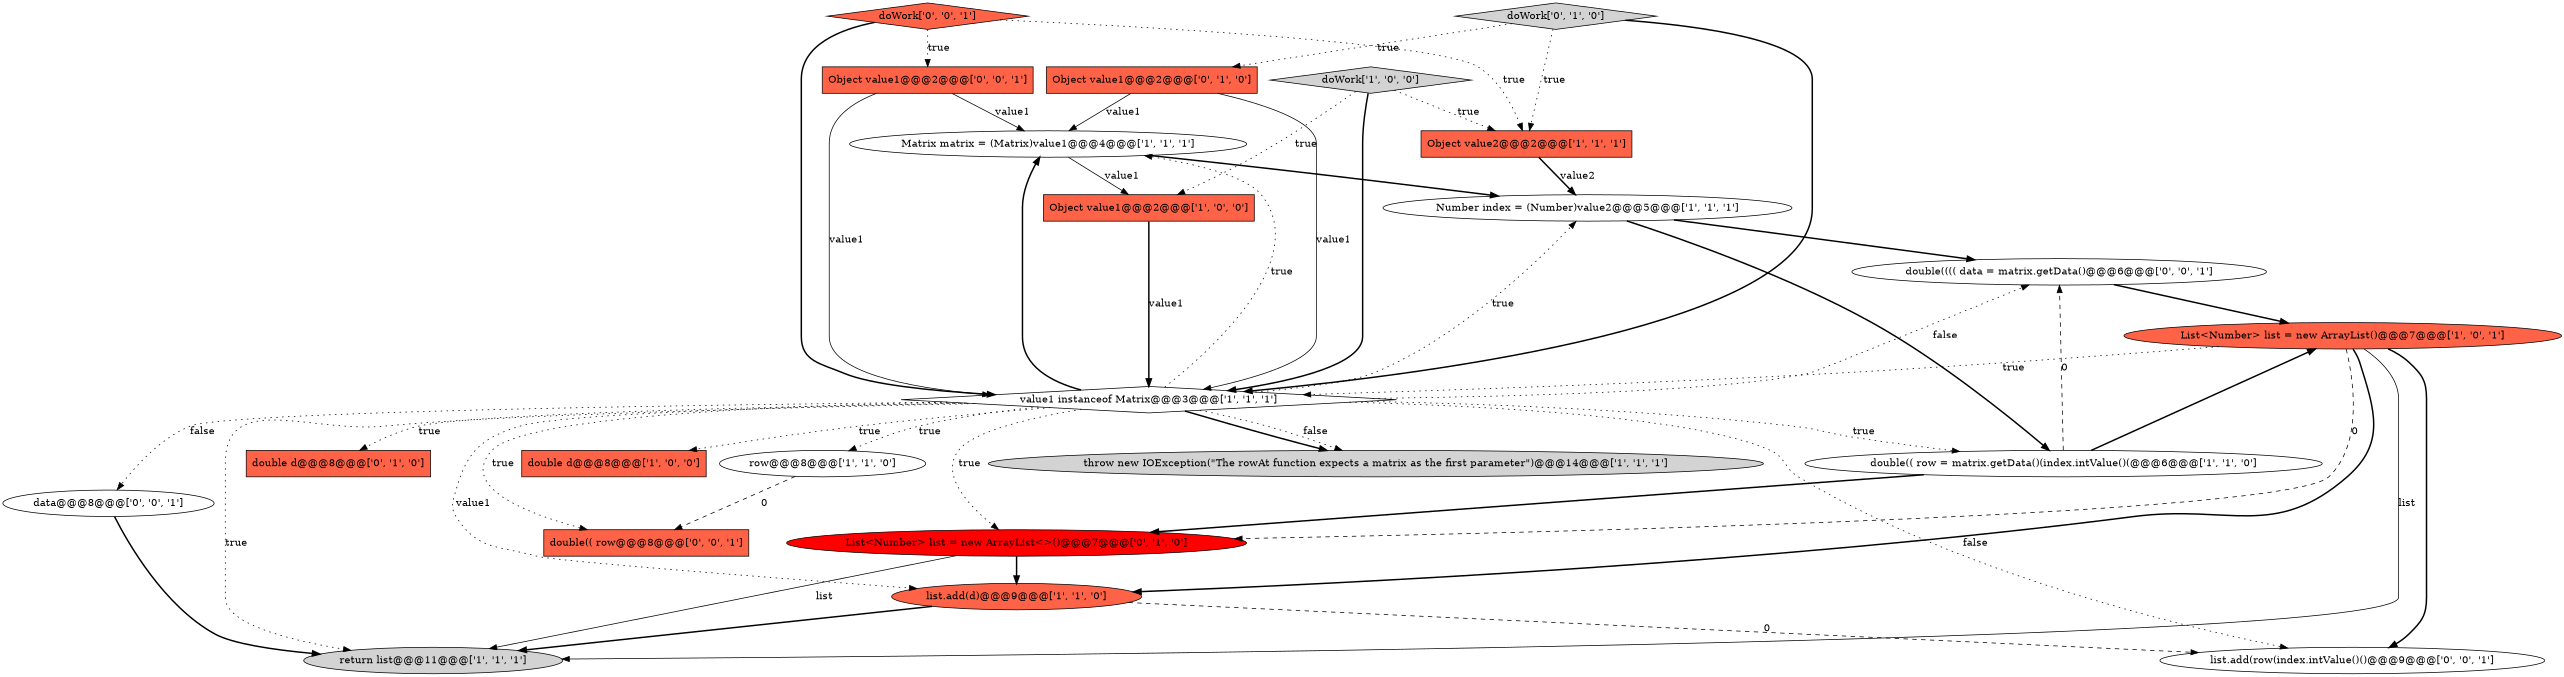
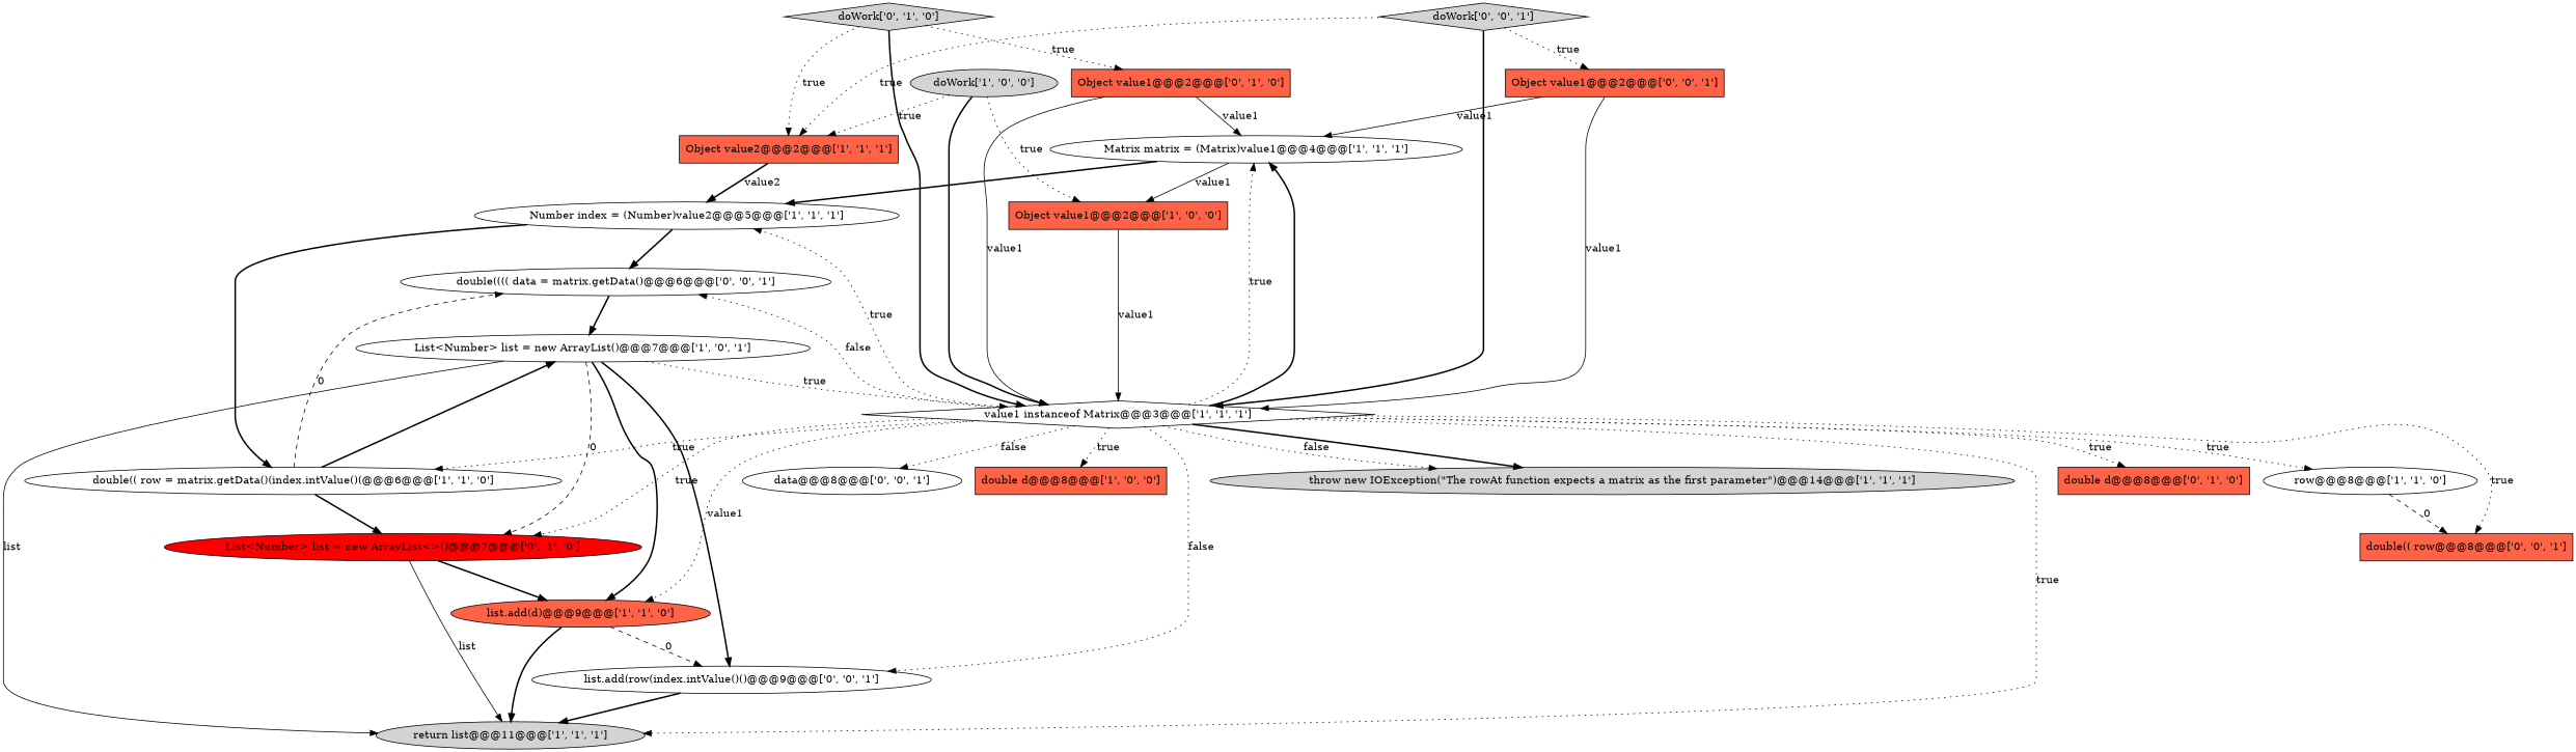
  digraph {
    node [fillcolor=white shape=ellipse style=filled]
    edge [style=dotted]
    n1 [fillcolor=tomato label="Object value1@@@2@@@['0', '0', '1']" shape=box]
    n2 [label="Matrix matrix = (Matrix)value1@@@4@@@['1', '1', '1']"]
    n3 [label="value1 instanceof Matrix@@@3@@@['1', '1', '1']" shape=diamond]
    n4 [label="Number index = (Number)value2@@@5@@@['1', '1', '1']"]
    n5 [fillcolor=tomato label="Object value1@@@2@@@['1', '0', '0']" shape=box]
    n6 [fillcolor=tomato label="double d@@@8@@@['0', '1', '0']" shape=box]
    n7 [fillcolor=tomato label="list.add(d)@@@9@@@['1', '1', '0']"]
    n8 [fillcolor=lightgray label="return list@@@11@@@['1', '1', '1']"]
    n9 [label="list.add(row(index.intValue()()@@@9@@@['0', '0', '1']"]
    n10 [label="double(((( data = matrix.getData()@@@6@@@['0', '0', '1']"]
    n11 [label="data@@@8@@@['0', '0', '1']"]
    n12 [fillcolor=tomato label="double d@@@8@@@['1', '0', '0']" shape=box]
    n13 [label="double(( row = matrix.getData()(index.intValue()(@@@6@@@['1', '1', '0']"]
    n14 [label="row@@@8@@@['1', '1', '0']"]
    n15 [fillcolor=red label="List<Number> list = new ArrayList<>()@@@7@@@['0', '1', '0']"]
    n16 [fillcolor=lightgray label="throw new IOException(\"The rowAt function expects a matrix as the first parameter\")@@@14@@@['1', '1', '1']"]
    n17 [fillcolor=tomato label="double(( row@@@8@@@['0', '0', '1']" shape=box]
-   n18 [fillcolor=tomato label="List<Number> list = new ArrayList()@@@7@@@['1', '0', '1']"]
-   n19 [fillcolor=tomato label="doWork['0', '0', '1']" shape=diamond]
+   n18 [label="List<Number> list = new ArrayList()@@@7@@@['1', '0', '1']"]
+   n19 [fillcolor=lightgray label="doWork['0', '0', '1']" shape=diamond]
    n20 [fillcolor=tomato label="Object value2@@@2@@@['1', '1', '1']" shape=box]
-   n21 [fillcolor=lightgray label="doWork['1', '0', '0']" shape=diamond]
+   n21 [fillcolor=lightgray label="doWork['1', '0', '0']"]
    n22 [fillcolor=tomato label="Object value1@@@2@@@['0', '1', '0']" shape=box]
    n23 [fillcolor=lightgray label="doWork['0', '1', '0']" shape=diamond]
    n1 -> n2 [label=value1 style=solid]
    n1 -> n3 [label=value1 style=solid]
    n2 -> n4 [style=bold]
    n2 -> n5 [label=value1 style=solid]
    n3 -> n2 [style=bold]
    n3 -> n2 [label=true]
    n3 -> n4 [label=true]
    n3 -> n6 [label=true]
    n3 -> n7 [label=value1]
    n3 -> n8 [label=true]
    n3 -> n9 [label=false]
    n3 -> n10 [label=false]
    n3 -> n11 [label=false]
    n3 -> n12 [label=true]
    n3 -> n13 [label=true]
    n3 -> n14 [label=true]
    n3 -> n15 [label=true]
    n3 -> n16 [style=bold]
    n3 -> n16 [label=false]
    n3 -> n17 [label=true]
    n4 -> n10 [style=bold]
    n4 -> n13 [style=bold]
-   n5 -> n3 [label=value1 style=bold]
+   n5 -> n3 [label=value1 style=solid]
    n7 -> n8 [style=bold]
    n7 -> n9 [label=0 style=dashed]
-   n11 -> n8 [style=bold]
+   n9 -> n8 [style=bold]
    n10 -> n18 [style=bold]
    n13 -> n10 [label=0 style=dashed]
    n13 -> n15 [style=bold]
    n13 -> n18 [style=bold]
    n14 -> n17 [label=0 style=dashed]
    n15 -> n7 [style=bold]
    n15 -> n8 [label=list style=solid]
    n18 -> n3 [label=true]
    n18 -> n7 [style=bold]
    n18 -> n8 [label=list style=solid]
    n18 -> n9 [style=bold]
    n18 -> n15 [label=0 style=dashed]
    n19 -> n1 [label=true]
    n19 -> n3 [style=bold]
    n19 -> n20 [label=true]
    n20 -> n4 [label=value2 style=bold]
    n21 -> n3 [style=bold]
    n21 -> n5 [label=true]
    n21 -> n20 [label=true]
    n22 -> n2 [label=value1 style=solid]
    n22 -> n3 [label=value1 style=solid]
    n23 -> n3 [style=bold]
    n23 -> n20 [label=true]
    n23 -> n22 [label=true]
  }
